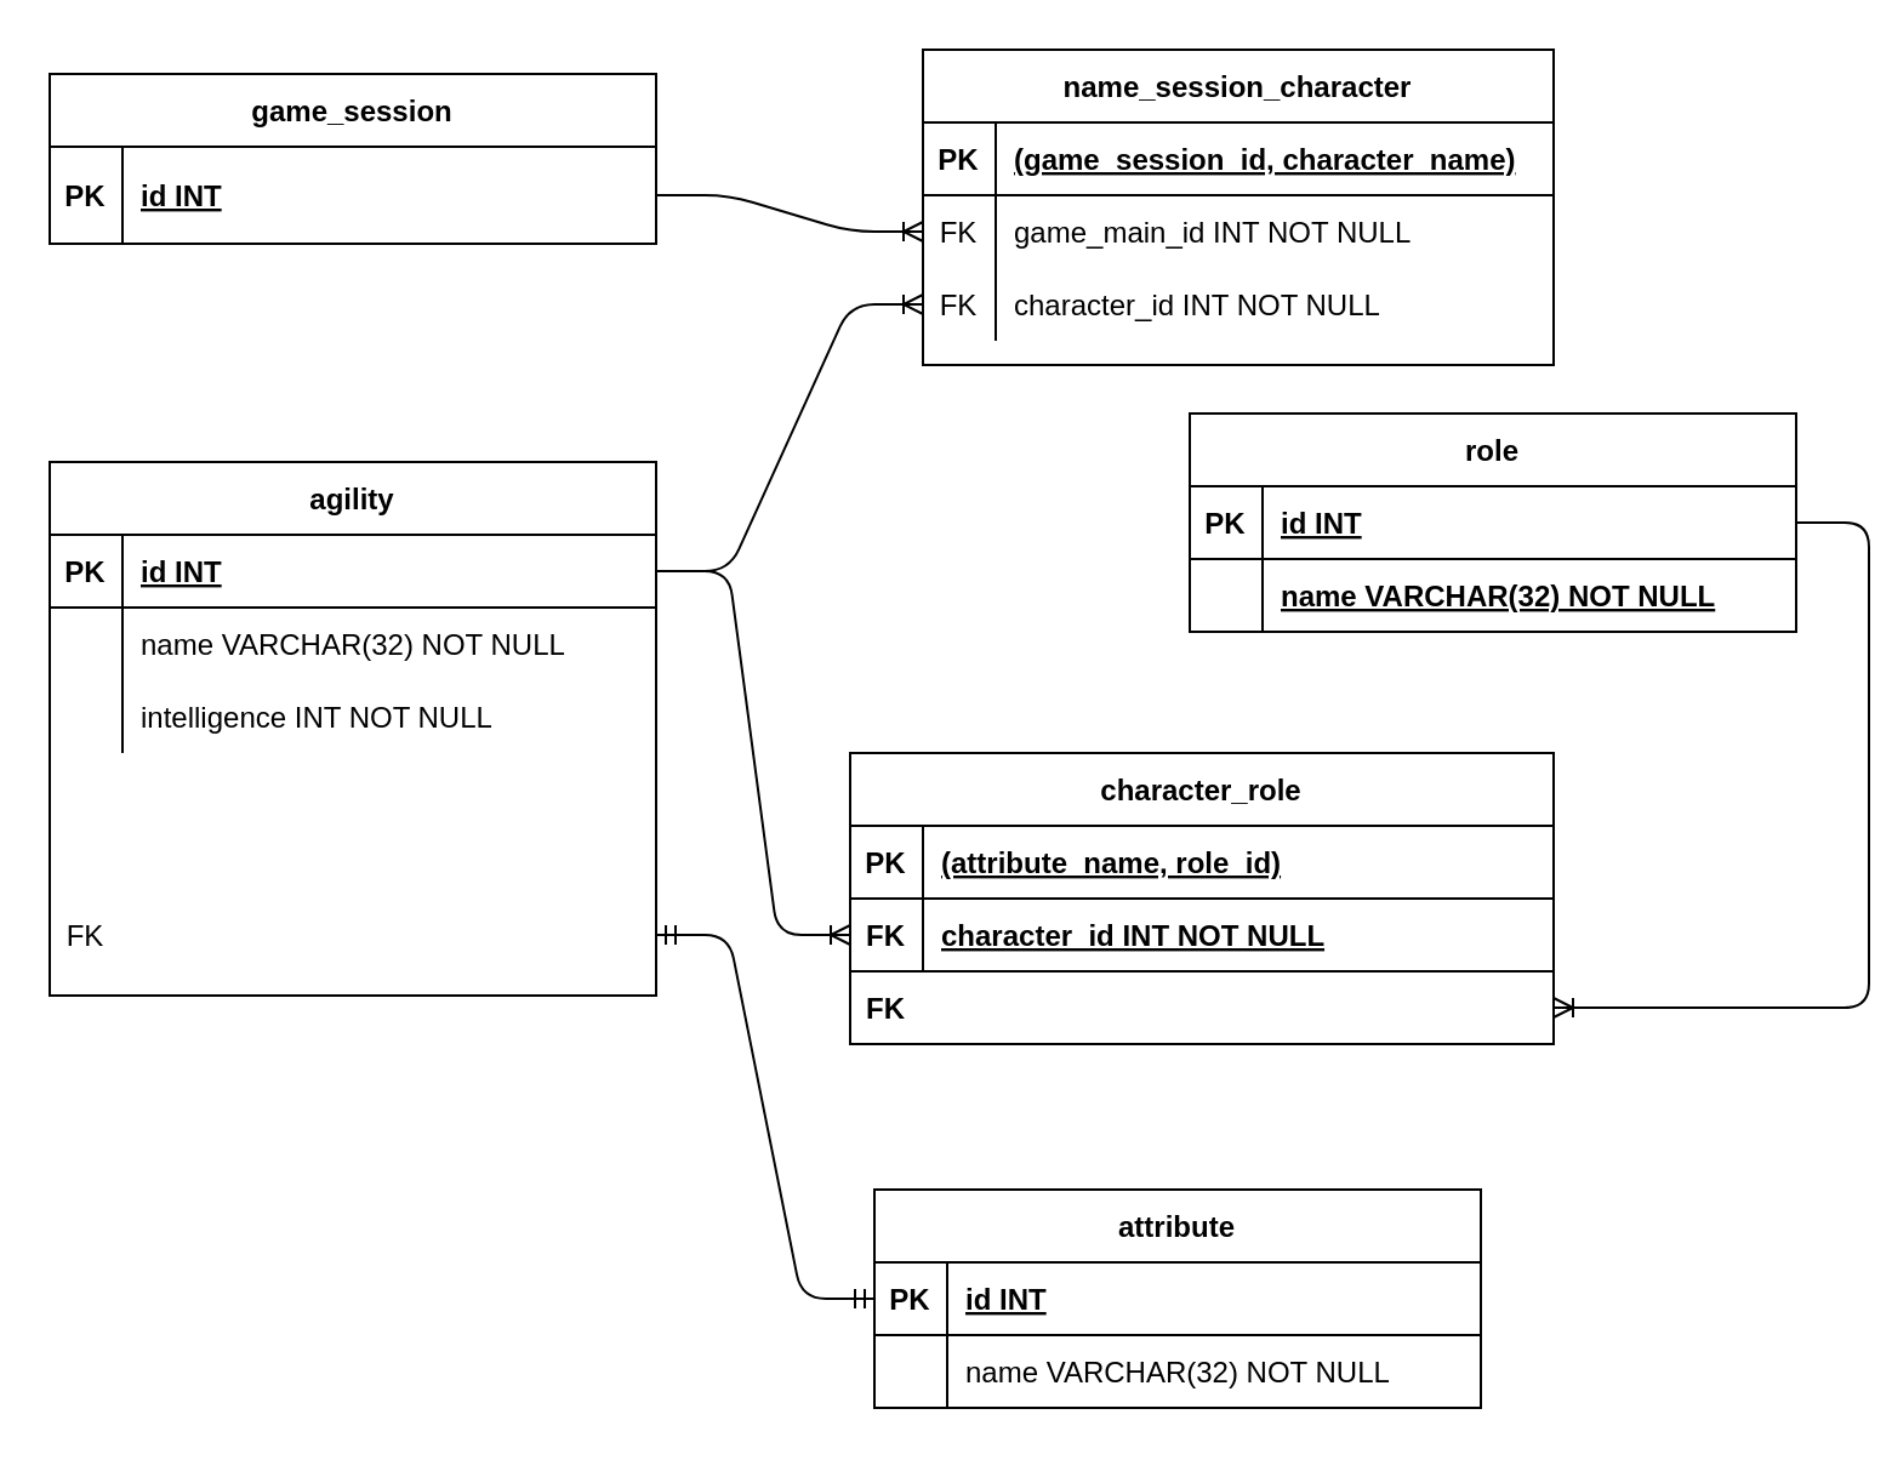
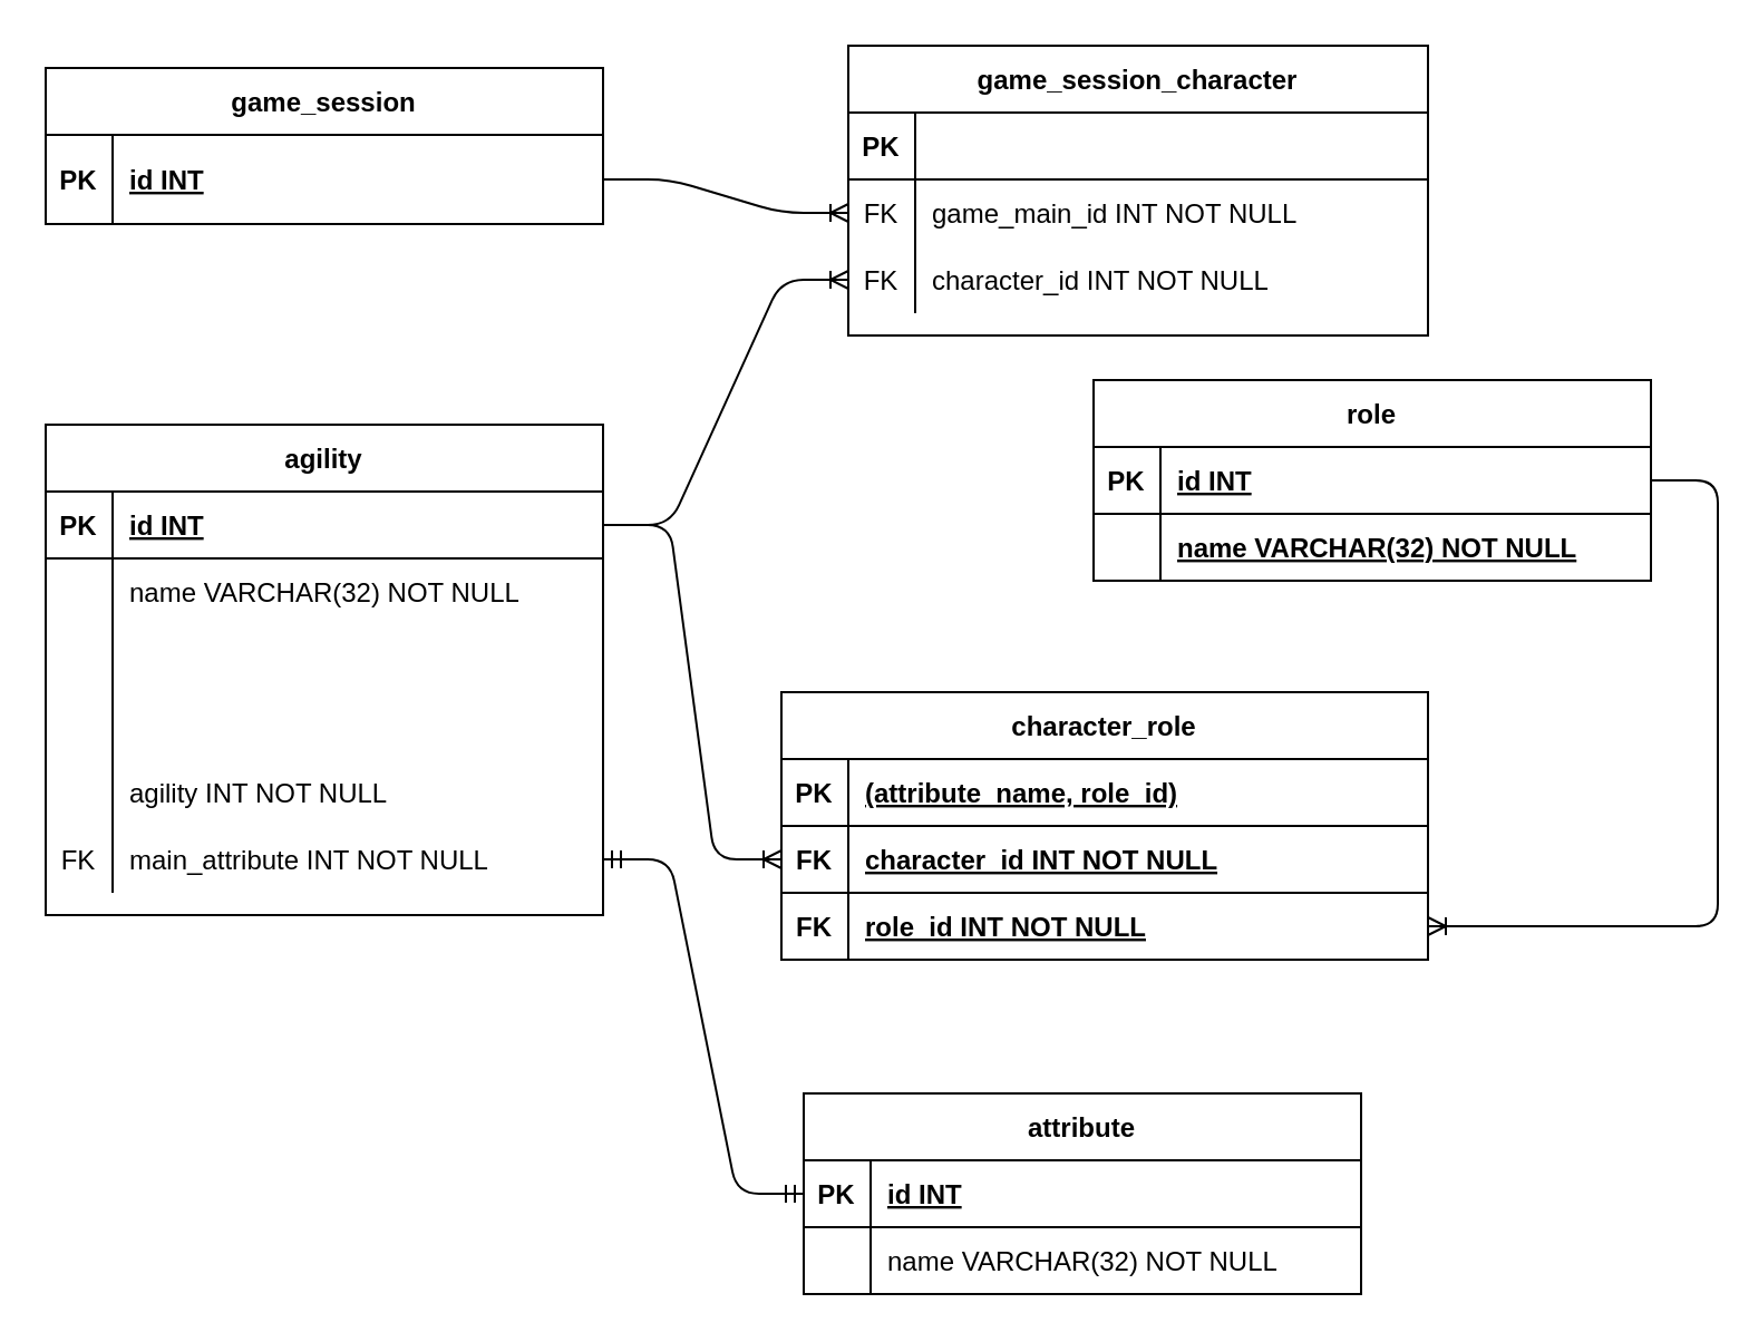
  <mxCell id="0" />
  <mxCell id="1" parent="0" />
  <mxCell id="2" value="agility" style="shape=table;startSize=30;container=1;collapsible=1;childLayout=tableLayout;fixedRows=1;rowLines=0;fontStyle=1;align=center;resizeLast=1;" parent="1" vertex="1"><mxGeometry x="20" y="190" width="250" height="220" as="geometry" /></mxCell>
  <mxCell id="3" value="" style="shape=partialRectangle;collapsible=0;dropTarget=0;pointerEvents=0;fillColor=none;points=[[0,0.5],[1,0.5]];portConstraint=eastwest;top=0;left=0;right=0;bottom=1;" parent="2" vertex="1"><mxGeometry y="30" width="250" height="30" as="geometry" /></mxCell>
  <mxCell id="4" value="PK" style="shape=partialRectangle;overflow=hidden;connectable=0;fillColor=none;top=0;left=0;bottom=0;right=0;fontStyle=1;" parent="3" vertex="1"><mxGeometry width="30" height="30" as="geometry" /></mxCell>
  <mxCell id="5" value="id INT" style="shape=partialRectangle;overflow=hidden;connectable=0;fillColor=none;top=0;left=0;bottom=0;right=0;align=left;spacingLeft=6;fontStyle=5;" parent="3" vertex="1"><mxGeometry x="30" width="220" height="30" as="geometry" /></mxCell>
  <mxCell id="6" value="" style="shape=partialRectangle;collapsible=0;dropTarget=0;pointerEvents=0;fillColor=none;points=[[0,0.5],[1,0.5]];portConstraint=eastwest;top=0;left=0;right=0;bottom=0;" vertex="1" parent="2"><mxGeometry y="60" width="250" height="30" as="geometry" /></mxCell>
  <mxCell id="7" value="" style="shape=partialRectangle;overflow=hidden;connectable=0;fillColor=none;top=0;left=0;bottom=0;right=0;" vertex="1" parent="6"><mxGeometry width="30" height="30" as="geometry" /></mxCell>
  <mxCell id="8" value="name VARCHAR(32) NOT NULL" style="shape=partialRectangle;overflow=hidden;connectable=0;fillColor=none;top=0;left=0;bottom=0;right=0;align=left;spacingLeft=6;" vertex="1" parent="6"><mxGeometry x="30" width="220" height="30" as="geometry" /></mxCell>
  <mxCell id="9" value="" style="shape=partialRectangle;collapsible=0;dropTarget=0;pointerEvents=0;fillColor=none;points=[[0,0.5],[1,0.5]];portConstraint=eastwest;top=0;left=0;right=0;bottom=0;" parent="2" vertex="1"><mxGeometry y="90" width="250" height="30" as="geometry" /></mxCell>
  <mxCell id="10" value="" style="shape=partialRectangle;overflow=hidden;connectable=0;fillColor=none;top=0;left=0;bottom=0;right=0;" parent="9" vertex="1"><mxGeometry width="30" height="30" as="geometry" /></mxCell>
- <mxCell id="11" value="intelligence INT NOT NULL" style="shape=partialRectangle;overflow=hidden;connectable=0;fillColor=none;top=0;left=0;bottom=0;right=0;align=left;spacingLeft=6;" parent="9" vertex="1"><mxGeometry x="30" width="220" height="30" as="geometry" /></mxCell>
  <mxCell id="12" value="" style="shape=partialRectangle;collapsible=0;dropTarget=0;pointerEvents=0;fillColor=none;points=[[0,0.5],[1,0.5]];portConstraint=eastwest;top=0;left=0;right=0;bottom=0;" parent="2" vertex="1"><mxGeometry y="120" width="250" height="30" as="geometry" /></mxCell>
  <mxCell id="13" value="" style="shape=partialRectangle;overflow=hidden;connectable=0;fillColor=none;top=0;left=0;bottom=0;right=0;" parent="12" vertex="1"><mxGeometry width="30" height="30" as="geometry" /></mxCell>
  <mxCell id="14" value="" style="shape=partialRectangle;collapsible=0;dropTarget=0;pointerEvents=0;fillColor=none;points=[[0,0.5],[1,0.5]];portConstraint=eastwest;top=0;left=0;right=0;bottom=0;" vertex="1" parent="2"><mxGeometry y="150" width="250" height="30" as="geometry" /></mxCell>
  <mxCell id="15" value="" style="shape=partialRectangle;overflow=hidden;connectable=0;fillColor=none;top=0;left=0;bottom=0;right=0;" vertex="1" parent="14"><mxGeometry width="30" height="30" as="geometry" /></mxCell>
+ <mxCell id="16" value="agility INT NOT NULL" style="shape=partialRectangle;overflow=hidden;connectable=0;fillColor=none;top=0;left=0;bottom=0;right=0;align=left;spacingLeft=6;" vertex="1" parent="14"><mxGeometry x="30" width="220" height="30" as="geometry" /></mxCell>
  <mxCell id="17" value="" style="shape=partialRectangle;collapsible=0;dropTarget=0;pointerEvents=0;fillColor=none;points=[[0,0.5],[1,0.5]];portConstraint=eastwest;top=0;left=0;right=0;bottom=0;" vertex="1" parent="2"><mxGeometry y="180" width="250" height="30" as="geometry" /></mxCell>
  <mxCell id="18" value="FK" style="shape=partialRectangle;overflow=hidden;connectable=0;fillColor=none;top=0;left=0;bottom=0;right=0;" vertex="1" parent="17"><mxGeometry width="30" height="30" as="geometry" /></mxCell>
+ <mxCell id="19" value="main_attribute INT NOT NULL" style="shape=partialRectangle;overflow=hidden;connectable=0;fillColor=none;top=0;left=0;bottom=0;right=0;align=left;spacingLeft=6;" vertex="1" parent="17"><mxGeometry x="30" width="220" height="30" as="geometry" /></mxCell>
  <mxCell id="20" value="attribute" style="shape=table;startSize=30;container=1;collapsible=1;childLayout=tableLayout;fixedRows=1;rowLines=0;fontStyle=1;align=center;resizeLast=1;" parent="1" vertex="1"><mxGeometry x="360" y="490" width="250" height="90" as="geometry" /></mxCell>
  <mxCell id="21" value="" style="shape=partialRectangle;collapsible=0;dropTarget=0;pointerEvents=0;fillColor=none;points=[[0,0.5],[1,0.5]];portConstraint=eastwest;top=0;left=0;right=0;bottom=1;" parent="20" vertex="1"><mxGeometry y="30" width="250" height="30" as="geometry" /></mxCell>
  <mxCell id="22" value="PK" style="shape=partialRectangle;overflow=hidden;connectable=0;fillColor=none;top=0;left=0;bottom=0;right=0;fontStyle=1;" parent="21" vertex="1"><mxGeometry width="30" height="30" as="geometry" /></mxCell>
  <mxCell id="23" value="id INT" style="shape=partialRectangle;overflow=hidden;connectable=0;fillColor=none;top=0;left=0;bottom=0;right=0;align=left;spacingLeft=6;fontStyle=5;" parent="21" vertex="1"><mxGeometry x="30" width="220" height="30" as="geometry" /></mxCell>
  <mxCell id="24" value="" style="shape=partialRectangle;collapsible=0;dropTarget=0;pointerEvents=0;fillColor=none;points=[[0,0.5],[1,0.5]];portConstraint=eastwest;top=0;left=0;right=0;bottom=0;" parent="20" vertex="1"><mxGeometry y="60" width="250" height="30" as="geometry" /></mxCell>
  <mxCell id="25" value="" style="shape=partialRectangle;overflow=hidden;connectable=0;fillColor=none;top=0;left=0;bottom=0;right=0;" parent="24" vertex="1"><mxGeometry width="30" height="30" as="geometry" /></mxCell>
  <mxCell id="26" value="name VARCHAR(32) NOT NULL" style="shape=partialRectangle;overflow=hidden;connectable=0;fillColor=none;top=0;left=0;bottom=0;right=0;align=left;spacingLeft=6;" parent="24" vertex="1"><mxGeometry x="30" width="220" height="30" as="geometry" /></mxCell>
  <mxCell id="27" value="game_session" style="shape=table;startSize=30;container=1;collapsible=1;childLayout=tableLayout;fixedRows=1;rowLines=0;fontStyle=1;align=center;resizeLast=1;" parent="1" vertex="1"><mxGeometry x="20" y="30" width="250" height="70" as="geometry" /></mxCell>
  <mxCell id="28" value="" style="shape=partialRectangle;collapsible=0;dropTarget=0;pointerEvents=0;fillColor=none;points=[[0,0.5],[1,0.5]];portConstraint=eastwest;top=0;left=0;right=0;bottom=1;" parent="27" vertex="1"><mxGeometry y="30" width="250" height="40" as="geometry" /></mxCell>
  <mxCell id="29" value="PK" style="shape=partialRectangle;overflow=hidden;connectable=0;fillColor=none;top=0;left=0;bottom=0;right=0;fontStyle=1;" parent="28" vertex="1"><mxGeometry width="30" height="40" as="geometry" /></mxCell>
  <mxCell id="30" value="id INT" style="shape=partialRectangle;overflow=hidden;connectable=0;fillColor=none;top=0;left=0;bottom=0;right=0;align=left;spacingLeft=6;fontStyle=5;" parent="28" vertex="1"><mxGeometry x="30" width="220" height="40" as="geometry" /></mxCell>
  <mxCell id="31" value="" style="edgeStyle=entityRelationEdgeStyle;fontSize=12;html=1;endArrow=ERmandOne;startArrow=ERmandOne;entryX=1;entryY=0.5;entryDx=0;entryDy=0;exitX=0;exitY=0.5;exitDx=0;exitDy=0;" edge="1" parent="1" source="21" target="17"><mxGeometry width="100" height="100" relative="1" as="geometry"><mxPoint x="350" y="290" as="sourcePoint" /><mxPoint x="450" y="190" as="targetPoint" /></mxGeometry></mxCell>
- <mxCell id="32" value="name_session_character" style="shape=table;startSize=30;container=1;collapsible=1;childLayout=tableLayout;fixedRows=1;rowLines=0;fontStyle=1;align=center;resizeLast=1;" vertex="1" parent="1"><mxGeometry x="380" y="20" width="260" height="130" as="geometry" /></mxCell>
+ <mxCell id="32" value="game_session_character" style="shape=table;startSize=30;container=1;collapsible=1;childLayout=tableLayout;fixedRows=1;rowLines=0;fontStyle=1;align=center;resizeLast=1;" vertex="1" parent="1"><mxGeometry x="380" y="20" width="260" height="130" as="geometry" /></mxCell>
  <mxCell id="33" value="" style="shape=partialRectangle;collapsible=0;dropTarget=0;pointerEvents=0;fillColor=none;points=[[0,0.5],[1,0.5]];portConstraint=eastwest;top=0;left=0;right=0;bottom=1;" vertex="1" parent="32"><mxGeometry y="30" width="260" height="30" as="geometry" /></mxCell>
  <mxCell id="34" value="PK" style="shape=partialRectangle;overflow=hidden;connectable=0;fillColor=none;top=0;left=0;bottom=0;right=0;fontStyle=1;" vertex="1" parent="33"><mxGeometry width="30" height="30" as="geometry" /></mxCell>
- <mxCell id="35" value="(game_session_id, character_name)" style="shape=partialRectangle;overflow=hidden;connectable=0;fillColor=none;top=0;left=0;bottom=0;right=0;align=left;spacingLeft=6;fontStyle=5;" vertex="1" parent="33"><mxGeometry x="30" width="230" height="30" as="geometry" /></mxCell>
  <mxCell id="36" value="" style="shape=partialRectangle;collapsible=0;dropTarget=0;pointerEvents=0;fillColor=none;points=[[0,0.5],[1,0.5]];portConstraint=eastwest;top=0;left=0;right=0;bottom=0;" vertex="1" parent="32"><mxGeometry y="60" width="260" height="30" as="geometry" /></mxCell>
  <mxCell id="37" value="FK" style="shape=partialRectangle;overflow=hidden;connectable=0;fillColor=none;top=0;left=0;bottom=0;right=0;" vertex="1" parent="36"><mxGeometry width="30" height="30" as="geometry" /></mxCell>
  <mxCell id="38" value="game_main_id INT NOT NULL" style="shape=partialRectangle;overflow=hidden;connectable=0;fillColor=none;top=0;left=0;bottom=0;right=0;align=left;spacingLeft=6;" vertex="1" parent="36"><mxGeometry x="30" width="230" height="30" as="geometry" /></mxCell>
  <mxCell id="39" value="" style="shape=partialRectangle;collapsible=0;dropTarget=0;pointerEvents=0;fillColor=none;points=[[0,0.5],[1,0.5]];portConstraint=eastwest;top=0;left=0;right=0;bottom=0;" vertex="1" parent="32"><mxGeometry y="90" width="260" height="30" as="geometry" /></mxCell>
  <mxCell id="40" value="FK" style="shape=partialRectangle;overflow=hidden;connectable=0;fillColor=none;top=0;left=0;bottom=0;right=0;" vertex="1" parent="39"><mxGeometry width="30" height="30" as="geometry" /></mxCell>
  <mxCell id="41" value="character_id INT NOT NULL" style="shape=partialRectangle;overflow=hidden;connectable=0;fillColor=none;top=0;left=0;bottom=0;right=0;align=left;spacingLeft=6;" vertex="1" parent="39"><mxGeometry x="30" width="230" height="30" as="geometry" /></mxCell>
  <mxCell id="42" value="" style="edgeStyle=entityRelationEdgeStyle;fontSize=12;html=1;endArrow=ERoneToMany;exitX=1;exitY=0.5;exitDx=0;exitDy=0;" edge="1" parent="1" source="3" target="39"><mxGeometry width="100" height="100" relative="1" as="geometry"><mxPoint x="360" y="270" as="sourcePoint" /><mxPoint x="460" y="170" as="targetPoint" /></mxGeometry></mxCell>
  <mxCell id="43" value="" style="edgeStyle=entityRelationEdgeStyle;fontSize=12;html=1;endArrow=ERoneToMany;exitX=1;exitY=0.5;exitDx=0;exitDy=0;entryX=0;entryY=0.5;entryDx=0;entryDy=0;" edge="1" parent="1" source="28" target="36"><mxGeometry width="100" height="100" relative="1" as="geometry"><mxPoint x="360" y="215" as="sourcePoint" /><mxPoint x="490" y="185" as="targetPoint" /></mxGeometry></mxCell>
  <mxCell id="44" value="role" style="shape=table;startSize=30;container=1;collapsible=1;childLayout=tableLayout;fixedRows=1;rowLines=0;fontStyle=1;align=center;resizeLast=1;" vertex="1" parent="1"><mxGeometry x="490" y="170" width="250" height="90" as="geometry" /></mxCell>
  <mxCell id="45" value="" style="shape=partialRectangle;collapsible=0;dropTarget=0;pointerEvents=0;fillColor=none;points=[[0,0.5],[1,0.5]];portConstraint=eastwest;top=0;left=0;right=0;bottom=1;" vertex="1" parent="44"><mxGeometry y="30" width="250" height="30" as="geometry" /></mxCell>
  <mxCell id="46" value="PK" style="shape=partialRectangle;overflow=hidden;connectable=0;fillColor=none;top=0;left=0;bottom=0;right=0;fontStyle=1;" vertex="1" parent="45"><mxGeometry width="30" height="30" as="geometry" /></mxCell>
  <mxCell id="47" value="id INT" style="shape=partialRectangle;overflow=hidden;connectable=0;fillColor=none;top=0;left=0;bottom=0;right=0;align=left;spacingLeft=6;fontStyle=5;" vertex="1" parent="45"><mxGeometry x="30" width="220" height="30" as="geometry" /></mxCell>
  <mxCell id="48" value="" style="shape=partialRectangle;collapsible=0;dropTarget=0;pointerEvents=0;fillColor=none;points=[[0,0.5],[1,0.5]];portConstraint=eastwest;top=0;left=0;right=0;bottom=1;labelBorderColor=none;" vertex="1" parent="44"><mxGeometry y="60" width="250" height="30" as="geometry" /></mxCell>
  <mxCell id="49" value="" style="shape=partialRectangle;overflow=hidden;connectable=0;fillColor=none;top=0;left=0;bottom=0;right=0;fontStyle=1;" vertex="1" parent="48"><mxGeometry width="30" height="30" as="geometry" /></mxCell>
  <mxCell id="50" value="name VARCHAR(32) NOT NULL " style="shape=partialRectangle;overflow=hidden;connectable=0;fillColor=none;top=0;left=0;bottom=0;right=0;align=left;spacingLeft=6;fontStyle=5;" vertex="1" parent="48"><mxGeometry x="30" width="220" height="30" as="geometry" /></mxCell>
  <mxCell id="51" value="" style="edgeStyle=entityRelationEdgeStyle;fontSize=12;html=1;endArrow=ERoneToMany;entryX=1;entryY=0.5;entryDx=0;entryDy=0;" edge="1" parent="1" source="45" target="59"><mxGeometry width="100" height="100" relative="1" as="geometry"><mxPoint x="390" y="270" as="sourcePoint" /><mxPoint x="440" y="165" as="targetPoint" /></mxGeometry></mxCell>
  <mxCell id="52" value="character_role" style="shape=table;startSize=30;container=1;collapsible=1;childLayout=tableLayout;fixedRows=1;rowLines=0;fontStyle=1;align=center;resizeLast=1;" vertex="1" parent="1"><mxGeometry x="350" y="310" width="290" height="120" as="geometry" /></mxCell>
  <mxCell id="53" value="" style="shape=partialRectangle;collapsible=0;dropTarget=0;pointerEvents=0;fillColor=none;points=[[0,0.5],[1,0.5]];portConstraint=eastwest;top=0;left=0;right=0;bottom=1;" vertex="1" parent="52"><mxGeometry y="30" width="290" height="30" as="geometry" /></mxCell>
  <mxCell id="54" value="PK" style="shape=partialRectangle;overflow=hidden;connectable=0;fillColor=none;top=0;left=0;bottom=0;right=0;fontStyle=1;" vertex="1" parent="53"><mxGeometry width="30" height="30" as="geometry" /></mxCell>
  <mxCell id="55" value="(attribute_name, role_id)" style="shape=partialRectangle;overflow=hidden;connectable=0;fillColor=none;top=0;left=0;bottom=0;right=0;align=left;spacingLeft=6;fontStyle=5;" vertex="1" parent="53"><mxGeometry x="30" width="260" height="30" as="geometry" /></mxCell>
  <mxCell id="56" value="" style="shape=partialRectangle;collapsible=0;dropTarget=0;pointerEvents=0;fillColor=none;points=[[0,0.5],[1,0.5]];portConstraint=eastwest;top=0;left=0;right=0;bottom=1;" vertex="1" parent="52"><mxGeometry y="60" width="290" height="30" as="geometry" /></mxCell>
  <mxCell id="57" value="FK" style="shape=partialRectangle;overflow=hidden;connectable=0;fillColor=none;top=0;left=0;bottom=0;right=0;fontStyle=1;" vertex="1" parent="56"><mxGeometry width="30" height="30" as="geometry" /></mxCell>
  <mxCell id="58" value="character_id INT NOT NULL" style="shape=partialRectangle;overflow=hidden;connectable=0;fillColor=none;top=0;left=0;bottom=0;right=0;align=left;spacingLeft=6;fontStyle=5;" vertex="1" parent="56"><mxGeometry x="30" width="260" height="30" as="geometry" /></mxCell>
  <mxCell id="59" value="" style="shape=partialRectangle;collapsible=0;dropTarget=0;pointerEvents=0;fillColor=none;points=[[0,0.5],[1,0.5]];portConstraint=eastwest;top=0;left=0;right=0;bottom=1;" vertex="1" parent="52"><mxGeometry y="90" width="290" height="30" as="geometry" /></mxCell>
  <mxCell id="60" value="FK" style="shape=partialRectangle;overflow=hidden;connectable=0;fillColor=none;top=0;left=0;bottom=0;right=0;fontStyle=1;" vertex="1" parent="59"><mxGeometry width="30" height="30" as="geometry" /></mxCell>
+ <mxCell id="61" value="role_id INT NOT NULL" style="shape=partialRectangle;overflow=hidden;connectable=0;fillColor=none;top=0;left=0;bottom=0;right=0;align=left;spacingLeft=6;fontStyle=5;" vertex="1" parent="59"><mxGeometry x="30" width="260" height="30" as="geometry" /></mxCell>
  <mxCell id="62" value="" style="edgeStyle=entityRelationEdgeStyle;fontSize=12;html=1;endArrow=ERoneToMany;entryX=0;entryY=0.5;entryDx=0;entryDy=0;exitX=1;exitY=0.5;exitDx=0;exitDy=0;" edge="1" parent="1" source="3" target="56"><mxGeometry width="100" height="100" relative="1" as="geometry"><mxPoint x="620" y="355" as="sourcePoint" /><mxPoint x="580" y="355" as="targetPoint" /></mxGeometry></mxCell>
